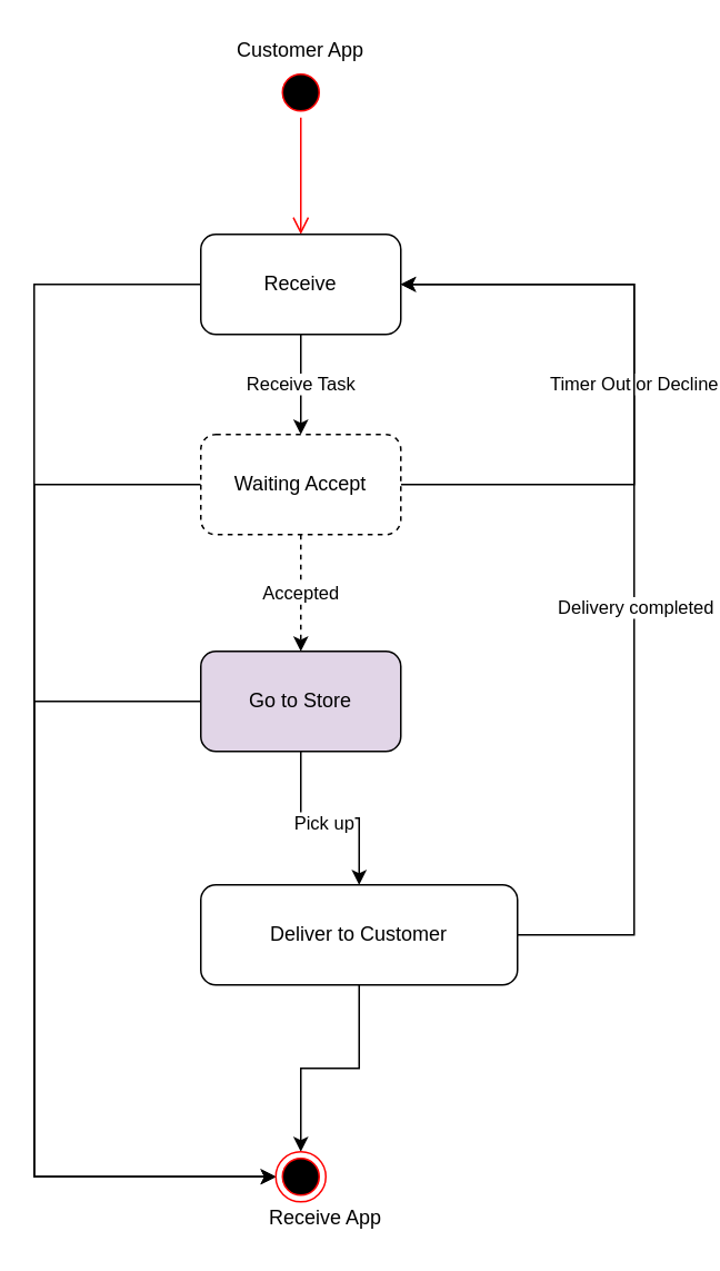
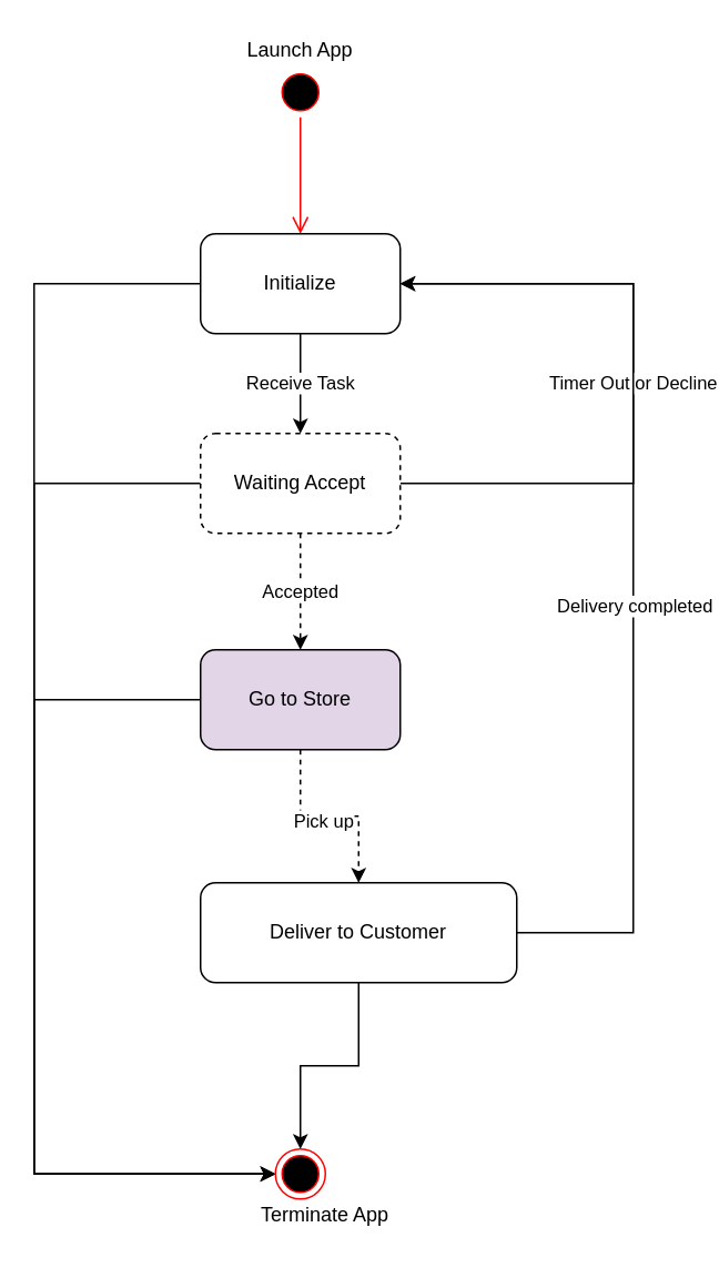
  <mxCell id="0" />
  <mxCell id="1" parent="0" />
  <mxCell id="2" value="Accepted" style="edgeStyle=orthogonalEdgeStyle;rounded=0;orthogonalLoop=1;jettySize=auto;html=1;dashed=1;" parent="1" source="5" target="11" edge="1"><mxGeometry relative="1" as="geometry" /></mxCell>
  <mxCell id="3" style="edgeStyle=orthogonalEdgeStyle;rounded=0;orthogonalLoop=1;jettySize=auto;html=1;entryX=0;entryY=0.5;entryDx=0;entryDy=0;" parent="1" source="5" target="19" edge="1"><mxGeometry relative="1" as="geometry"><Array as="points"><mxPoint x="20" y="290" /><mxPoint x="20" y="705" /></Array></mxGeometry></mxCell>
  <mxCell id="4" value="Timer Out or Decline" style="edgeStyle=orthogonalEdgeStyle;rounded=0;orthogonalLoop=1;jettySize=auto;html=1;entryX=1;entryY=0.5;entryDx=0;entryDy=0;" parent="1" source="5" target="18" edge="1"><mxGeometry relative="1" as="geometry"><Array as="points"><mxPoint x="380" y="290" /><mxPoint x="380" y="170" /></Array></mxGeometry></mxCell>
  <mxCell id="5" value="Waiting Accept" style="rounded=1;whiteSpace=wrap;html=1;dashed=1;" parent="1" vertex="1"><mxGeometry x="120" y="260" width="120" height="60" as="geometry" /></mxCell>
  <mxCell id="6" value="" style="ellipse;html=1;shape=startState;fillColor=#000000;strokeColor=#ff0000;" parent="1" vertex="1"><mxGeometry x="165" y="40" width="30" height="30" as="geometry" /></mxCell>
  <mxCell id="7" value="" style="edgeStyle=orthogonalEdgeStyle;html=1;verticalAlign=bottom;endArrow=open;endSize=8;strokeColor=#ff0000;entryX=0.5;entryY=0;entryDx=0;entryDy=0;" parent="1" source="6" target="18" edge="1"><mxGeometry relative="1" as="geometry"><mxPoint x="180" y="120" as="targetPoint" /></mxGeometry></mxCell>
- <mxCell id="8" style="edgeStyle=orthogonalEdgeStyle;rounded=0;orthogonalLoop=1;jettySize=auto;html=1;entryX=0.5;entryY=0;entryDx=0;entryDy=0;" parent="1" source="11" target="15" edge="1"><mxGeometry relative="1" as="geometry" /></mxCell>
+ <mxCell id="8" style="edgeStyle=orthogonalEdgeStyle;rounded=0;orthogonalLoop=1;jettySize=auto;html=1;entryX=0.5;entryY=0;entryDx=0;entryDy=0;dashed=1;" parent="1" source="11" target="15" edge="1"><mxGeometry relative="1" as="geometry" /></mxCell>
  <mxCell id="9" value="Pick up" style="edgeLabel;html=1;align=center;verticalAlign=middle;resizable=0;points=[];" parent="8" vertex="1" connectable="0"><mxGeometry x="-0.075" y="-2" relative="1" as="geometry"><mxPoint as="offset" /></mxGeometry></mxCell>
  <mxCell id="10" style="edgeStyle=orthogonalEdgeStyle;rounded=0;orthogonalLoop=1;jettySize=auto;html=1;entryX=0;entryY=0.5;entryDx=0;entryDy=0;" parent="1" source="11" target="19" edge="1"><mxGeometry relative="1" as="geometry"><Array as="points"><mxPoint x="20" y="420" /><mxPoint x="20" y="705" /></Array></mxGeometry></mxCell>
  <mxCell id="11" value="Go to Store" style="rounded=1;whiteSpace=wrap;html=1;fillColor=#e1d5e7;" parent="1" vertex="1"><mxGeometry x="120" y="390" width="120" height="60" as="geometry" /></mxCell>
  <mxCell id="12" style="edgeStyle=orthogonalEdgeStyle;rounded=0;orthogonalLoop=1;jettySize=auto;html=1;entryX=0.5;entryY=0;entryDx=0;entryDy=0;" parent="1" source="15" target="19" edge="1"><mxGeometry relative="1" as="geometry" /></mxCell>
  <mxCell id="13" style="edgeStyle=orthogonalEdgeStyle;rounded=0;orthogonalLoop=1;jettySize=auto;html=1;entryX=1;entryY=0.5;entryDx=0;entryDy=0;" parent="1" source="15" target="18" edge="1"><mxGeometry relative="1" as="geometry"><Array as="points"><mxPoint x="380" y="560" /><mxPoint x="380" y="170" /></Array></mxGeometry></mxCell>
  <mxCell id="14" value="Delivery completed" style="edgeLabel;html=1;align=center;verticalAlign=middle;resizable=0;points=[];" parent="13" vertex="1" connectable="0"><mxGeometry x="-0.11" relative="1" as="geometry"><mxPoint as="offset" /></mxGeometry></mxCell>
  <mxCell id="15" value="Deliver to Customer" style="rounded=1;whiteSpace=wrap;html=1;" parent="1" vertex="1"><mxGeometry x="120" y="530" width="190" height="60" as="geometry" /></mxCell>
  <mxCell id="16" style="edgeStyle=orthogonalEdgeStyle;rounded=0;orthogonalLoop=1;jettySize=auto;html=1;entryX=0;entryY=0.5;entryDx=0;entryDy=0;" parent="1" source="18" target="19" edge="1"><mxGeometry relative="1" as="geometry"><mxPoint x="-50" y="701" as="targetPoint" /><Array as="points"><mxPoint x="20" y="170" /><mxPoint x="20" y="705" /></Array></mxGeometry></mxCell>
  <mxCell id="17" value="Receive Task" style="edgeStyle=orthogonalEdgeStyle;rounded=0;orthogonalLoop=1;jettySize=auto;html=1;entryX=0.5;entryY=0;entryDx=0;entryDy=0;" parent="1" source="18" target="5" edge="1"><mxGeometry relative="1" as="geometry" /></mxCell>
- <mxCell id="18" value="Receive" style="rounded=1;whiteSpace=wrap;html=1;" parent="1" vertex="1"><mxGeometry x="120" y="140" width="120" height="60" as="geometry" /></mxCell>
+ <mxCell id="18" value="Initialize" style="rounded=1;whiteSpace=wrap;html=1;" parent="1" vertex="1"><mxGeometry x="120" y="140" width="120" height="60" as="geometry" /></mxCell>
  <mxCell id="19" value="" style="ellipse;html=1;shape=endState;fillColor=#000000;strokeColor=#ff0000;" parent="1" vertex="1"><mxGeometry x="165" y="690" width="30" height="30" as="geometry" /></mxCell>
- <mxCell id="20" value="Customer App" style="text;html=1;strokeColor=none;fillColor=none;align=center;verticalAlign=middle;whiteSpace=wrap;rounded=0;" parent="1" vertex="1"><mxGeometry x="130" y="20" width="100" height="20" as="geometry" /></mxCell>
- <mxCell id="21" value="Receive App" style="text;html=1;strokeColor=none;fillColor=none;align=center;verticalAlign=middle;whiteSpace=wrap;rounded=0;" parent="1" vertex="1"><mxGeometry x="140" y="720" width="110" height="20" as="geometry" /></mxCell>
+ <mxCell id="20" value="Launch App" style="text;html=1;strokeColor=none;fillColor=none;align=center;verticalAlign=middle;whiteSpace=wrap;rounded=0;" parent="1" vertex="1"><mxGeometry x="130" y="20" width="100" height="20" as="geometry" /></mxCell>
+ <mxCell id="21" value="Terminate App" style="text;html=1;strokeColor=none;fillColor=none;align=center;verticalAlign=middle;whiteSpace=wrap;rounded=0;" parent="1" vertex="1"><mxGeometry x="140" y="720" width="110" height="20" as="geometry" /></mxCell>
